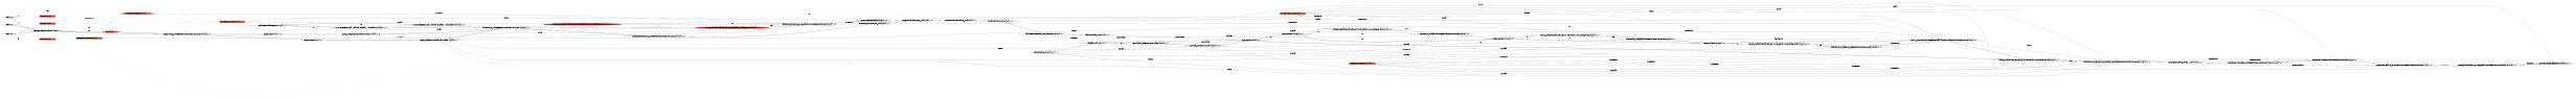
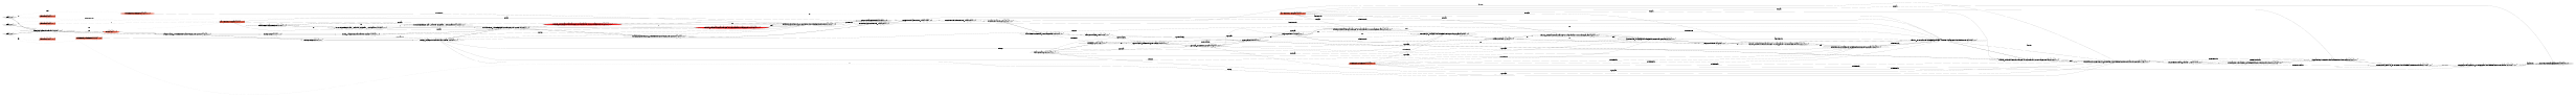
  digraph {
    rankdir=LR
    node [fillcolor=white shape=ellipse style=filled]
    edge [style=solid]
    n1 [fillcolor=lightgray label="create['0', '1', '0']" shape=diamond]
    n2 [fillcolor=tomato label="Class<? extends Record> recordClass@@@2@@@['1', '1', '0']" shape=box]
    n3 [fillcolor=tomato label="Stream stream@@@2@@@['0', '1', '0']" shape=box]
    n4 [fillcolor=tomato label="ModuleDefineHolder moduleDefineHolder@@@2@@@['0', '1', '0']"]
    n5 [label="DisableRegister.INSTANCE.include(stream.name())@@@3@@@['1', '1', '1']" shape=diamond]
    n6 [fillcolor=red label="Model model = modelSetter.add(recordClass,stream.scopeId(),new Storage(stream.name(),true,true,Downsampling.Second),true)@@@15@@@['1', '0', '0']"]
    n7 [fillcolor=lightgray label="workers.put(recordClass,persistentWorker)@@@17@@@['1', '1', '0']"]
    n8 [fillcolor=red label="Model model = modelSetter.add(recordClass,stream.scopeId(),new Storage(stream.name(),DownSampling.Second),true)@@@15@@@['0', '1', '0']"]
    n9 [label="RecordPersistentWorker persistentWorker = new RecordPersistentWorker(moduleDefineHolder,model,recordDAO)@@@16@@@['1', '1', '0']"]
    n10 [label="StorageDAO storageDAO = moduleDefineHolder.find(StorageModule.NAME).provider().getService()@@@6@@@['1', '1', '1']"]
    n11 [fillcolor=tomato label="return@@@4@@@['1', '1', '1']"]
    n12 [fillcolor=tomato label="ModuleDefineHolder moduleDefineHolder@@@2@@@['0', '0', '1']" shape=box]
    n13 [label="transWorker = new MetricsTransWorker(moduleDefineHolder,stream.name(),hourPersistentWorker,dayPersistentWorker,monthPersistentWorker)@@@40@@@['0', '0', '1']"]
    n14 [label="dayPersistentWorker = downSamplingWorker(moduleDefineHolder,metricsDAO,model,supportUpdate)@@@34@@@['0', '0', '1']"]
    n15 [label="hourPersistentWorker = downSamplingWorker(moduleDefineHolder,metricsDAO,model,supportUpdate)@@@30@@@['0', '0', '1']"]
    n16 [label="monthPersistentWorker = downSamplingWorker(moduleDefineHolder,metricsDAO,model,supportUpdate)@@@38@@@['0', '0', '1']"]
    n17 [label="MetricsPersistentWorker minutePersistentWorker = minutePersistentWorker(moduleDefineHolder,metricsDAO,model,transWorker,supportUpdate)@@@43@@@['0', '0', '1']"]
    n18 [label="MetricsRemoteWorker remoteWorker = new MetricsRemoteWorker(moduleDefineHolder,remoteReceiverWorkerName)@@@47@@@['0', '0', '1']"]
    n19 [label="MetricsAggregateWorker aggregateWorker = new MetricsAggregateWorker(moduleDefineHolder,remoteWorker,stream.name())@@@48@@@['0', '0', '1']"]
    n20 [label="Model model = modelSetter.add(metricsClass,stream.scopeId(),new Storage(stream.name(),true,true,Downsampling.Minute),false)@@@42@@@['0', '0', '1']"]
    n21 [label="configService.shouldToMonth()@@@36@@@['0', '0', '1']" shape=diamond]
    n22 [label="configService.shouldToDay()@@@32@@@['0', '0', '1']" shape=diamond]
    n23 [label="workerInstanceSetter.put(remoteReceiverWorkerName,minutePersistentWorker,metricsClass)@@@46@@@['0', '0', '1']"]
    n24 [label="String remoteReceiverWorkerName = stream.name() + \"_rec\"@@@44@@@['0', '0', '1']"]
    n25 [fillcolor=lightgray label="entryWorkers.put(metricsClass,aggregateWorker)@@@49@@@['0', '0', '1']"]
    n26 [label="Model model = modelSetter.add(metricsClass,stream.scopeId(),new Storage(stream.name(),true,true,Downsampling.Day),false)@@@33@@@['0', '0', '1']"]
    n27 [label="MetricsTransWorker transWorker = null@@@19@@@['0', '0', '1']"]
    n28 [label="final MetricsExtension metricsExtension = metricsClass.getAnnotation()@@@20@@@['0', '0', '1']"]
    n29 [label="boolean supportDownSampling = true@@@21@@@['0', '0', '1']"]
    n30 [label="metricsExtension != null@@@23@@@['0', '0', '1']" shape=diamond]
    n31 [label="Model model = modelSetter.add(metricsClass,stream.scopeId(),new Storage(stream.name(),true,true,Downsampling.Month),false)@@@37@@@['0', '0', '1']"]
    n32 [label="IRecordDAO recordDAO@@@7@@@['1', '1', '0']"]
    n33 [label="IMetricsDAO metricsDAO@@@7@@@['0', '0', '1']"]
    n34 [label="recordDAO = storageDAO.newRecordDao(stream.builder().newInstance())@@@9@@@['1', '1', '0']"]
    n35 [label="metricsDAO = storageDAO.newMetricsDao(stream.builder().newInstance())@@@9@@@['0', '0', '1']"]
    n36 [fillcolor=tomato label="Stream stream@@@2@@@['0', '0', '1']" shape=box]
    n37 [label="MetricsPersistentWorker dayPersistentWorker = null@@@17@@@['0', '0', '1']"]
    n38 [label="INewModel modelSetter = moduleDefineHolder.find(CoreModule.NAME).provider().getService()@@@14@@@['1', '1', '1']"]
    n39 [label="DownsamplingConfigService configService = moduleDefineHolder.find(CoreModule.NAME).provider().getService()@@@15@@@['0', '0', '1']"]
    n40 [label="supportDownSampling@@@27@@@['0', '0', '1']" shape=diamond]
    n41 [label="supportDownSampling = metricsExtension.supportDownSampling()@@@24@@@['0', '0', '1']"]
    n42 [label="configService.shouldToHour()@@@28@@@['0', '0', '1']" shape=diamond]
    n43 [label="supportUpdate = metricsExtension.supportUpdate()@@@25@@@['0', '0', '1']"]
    n44 [label="boolean supportUpdate = true@@@22@@@['0', '0', '1']"]
    n45 [label="IWorkerInstanceSetter workerInstanceSetter = moduleDefineHolder.find(CoreModule.NAME).provider().getService()@@@45@@@['0', '0', '1']"]
    n46 [label="Model model = modelSetter.add(metricsClass,stream.scopeId(),new Storage(stream.name(),true,true,Downsampling.Hour),false)@@@29@@@['0', '0', '1']"]
    n47 [label="InstantiationException|IllegalAccessException e@@@11@@@['1', '1', '1']" shape=diamond]
    n48 [label="throw new UnexpectedException(\"Create \" + stream.builder().getSimpleName() + \" record DAO failure.\",e)@@@12@@@['1', '1', '0']"]
    n49 [label="throw new UnexpectedException(\"Create \" + stream.builder().getSimpleName() + \" metrics DAO failure.\",e)@@@12@@@['0', '0', '1']"]
    n50 [fillcolor=tomato label="ModuleDefineHolder moduleDefineHolder@@@2@@@['1', '0', '0']" shape=box]
    n51 [label="MetricsPersistentWorker monthPersistentWorker = null@@@18@@@['0', '0', '1']"]
    n52 [fillcolor=lightgray label="create['0', '0', '1']" shape=diamond]
    n53 [fillcolor=tomato label="Class<? extends Metrics> metricsClass@@@2@@@['0', '0', '1']" shape=box]
    n54 [fillcolor=tomato label="Stream stream@@@2@@@['1', '0', '0']" shape=box]
    n55 [fillcolor=lightgray label="create['1', '0', '0']" shape=diamond]
    n56 [label="MetricsPersistentWorker hourPersistentWorker = null@@@16@@@['0', '0', '1']"]
    n1 -> n2 [label=monthPersistentWorker style=dotted]
    n1 -> n3 [label=true style=dotted]
    n1 -> n4 [label=model style=dotted]
    n1 -> n5 [style=bold]
    n2 -> n6 [label=recordClass]
    n2 -> n7 [label=recordClass]
    n2 -> n8 [label=recordClass]
    n4 -> n9 [label=moduleDefineHolder]
    n5 -> n10 [style=bold]
    n5 -> n11 [style=bold]
    n5 -> n11 [label=true style=dotted]
    n6 -> n8 [label=0 style=dashed]
    n6 -> n9 [style=bold]
    n6 -> n9 [label=model]
    n7 -> n37 [label=0 style=dashed]
    n8 -> n9 [style=bold]
    n8 -> n9 [label=model]
    n9 -> n7 [style=bold]
    n9 -> n7 [label=persistentWorker]
    n10 -> n32 [style=bold]
    n10 -> n33 [style=bold]
    n11 -> n10 [style=bold]
    n12 -> n13 [label=moduleDefineHolder]
    n12 -> n14 [label=moduleDefineHolder]
    n12 -> n15 [label=moduleDefineHolder]
    n12 -> n16 [label=moduleDefineHolder]
    n12 -> n17 [label=moduleDefineHolder]
    n12 -> n18 [label=moduleDefineHolder]
    n12 -> n19 [label=moduleDefineHolder]
    n13 -> n17 [label=transWorker]
    n13 -> n20 [style=bold]
    n14 -> n13 [label=dayPersistentWorker]
    n14 -> n21 [style=bold]
    n15 -> n13 [label=hourPersistentWorker]
    n15 -> n22 [style=bold]
    n16 -> n13 [label=monthPersistentWorker]
    n16 -> n13 [style=bold]
    n17 -> n23 [label=minutePersistentWorker]
    n17 -> n24 [style=bold]
    n18 -> n19 [style=bold]
    n18 -> n19 [label=remoteWorker]
    n19 -> n25 [label=aggregateWorker]
    n19 -> n25 [style=bold]
    n20 -> n17 [label=model]
    n20 -> n17 [style=bold]
    n21 -> n13 [style=bold]
    n21 -> n16 [label=true style=dotted]
    n21 -> n31 [style=bold]
    n21 -> n31 [label=true style=dotted]
    n22 -> n14 [label=true style=dotted]
    n22 -> n21 [style=bold]
    n22 -> n26 [style=bold]
    n22 -> n26 [label=true style=dotted]
    n23 -> n18 [style=bold]
    n24 -> n18 [label=remoteReceiverWorkerName]
    n24 -> n23 [label=remoteReceiverWorkerName]
    n24 -> n45 [style=bold]
    n26 -> n14 [label=model]
    n26 -> n14 [style=bold]
    n27 -> n17 [label=transWorker]
    n27 -> n28 [style=bold]
    n28 -> n29 [style=bold]
    n28 -> n30 [label=metricsExtension]
    n29 -> n40 [label=supportDownSampling]
    n29 -> n41 [label=supportDownSampling]
    n30 -> n40 [style=bold]
    n30 -> n41 [style=bold]
    n30 -> n41 [label=true style=dotted]
    n30 -> n43 [label=true style=dotted]
    n31 -> n16 [label=model]
    n31 -> n16 [style=bold]
    n32 -> n34 [style=bold]
    n33 -> n35 [style=bold]
    n34 -> n9 [label=recordDAO]
    n34 -> n35 [label=0 style=dashed]
    n34 -> n38 [style=bold]
    n35 -> n14 [label=metricsDAO]
    n35 -> n15 [label=metricsDAO]
    n35 -> n16 [label=metricsDAO]
    n35 -> n17 [label=metricsDAO]
    n35 -> n38 [style=bold]
    n36 -> n2 [label=0 style=dashed]
    n37 -> n13 [label=dayPersistentWorker]
    n37 -> n51 [style=bold]
    n38 -> n6 [style=bold]
    n38 -> n8 [style=bold]
    n38 -> n39 [style=bold]
    n39 -> n56 [style=bold]
    n40 -> n13 [label=true style=dotted]
    n40 -> n20 [style=bold]
    n40 -> n21 [label=true style=dotted]
-   n40 -> n22 [label=true style=dotted]
+   n40 -> n22 [label=monthPersistentWorker style=dotted]
    n40 -> n42 [label=true style=dotted]
    n40 -> n42 [style=bold]
    n41 -> n40 [label=supportDownSampling]
    n41 -> n43 [style=bold]
    n42 -> n15 [label=true style=dotted]
    n42 -> n22 [style=bold]
    n42 -> n46 [label=true style=dotted]
    n42 -> n46 [style=bold]
    n43 -> n14 [label=supportUpdate]
    n43 -> n15 [label=supportUpdate]
    n43 -> n16 [label=supportUpdate]
    n43 -> n17 [label=supportUpdate]
    n43 -> n40 [style=bold]
    n44 -> n14 [label=supportUpdate]
    n44 -> n15 [label=supportUpdate]
    n44 -> n16 [label=supportUpdate]
    n44 -> n17 [label=supportUpdate]
    n44 -> n30 [style=bold]
    n44 -> n43 [label=supportUpdate]
    n45 -> n23 [style=bold]
    n46 -> n15 [label=model]
    n46 -> n15 [style=bold]
    n47 -> n48 [style=bold]
    n47 -> n48 [label=true style=dotted]
    n47 -> n49 [style=bold]
    n47 -> n49 [label=true style=dotted]
    n48 -> n38 [style=bold]
    n48 -> n49 [label=0 style=dashed]
    n49 -> n38 [style=bold]
    n50 -> n9 [label=moduleDefineHolder]
    n51 -> n13 [label=monthPersistentWorker]
    n51 -> n27 [style=bold]
    n52 -> n5 [style=bold]
    n52 -> n12 [label=true style=dotted]
    n52 -> n36 [label=true style=dotted]
    n52 -> n53 [label=true style=dotted]
    n53 -> n20 [label=metricsClass]
    n53 -> n23 [label=metricsClass]
    n53 -> n25 [label=metricsClass]
    n53 -> n26 [label=metricsClass]
    n53 -> n31 [label=metricsClass]
    n53 -> n46 [label=metricsClass]
    n55 -> n2 [label=true style=dotted]
    n55 -> n5 [style=bold]
    n55 -> n50 [label=true style=dotted]
    n55 -> n54 [label=true style=dotted]
    n56 -> n13 [label=hourPersistentWorker]
    n56 -> n37 [style=bold]
  }
